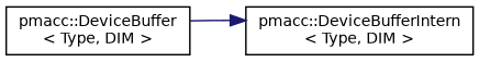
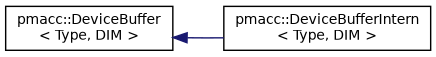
  digraph {
    rankdir=LR
    node [color=black fillcolor=white fontname=Helvetica fontsize=10 shape=record style=filled]
    n1 [height=0.2 label="pmacc::DeviceBuffer\l\< Type, DIM \>" width=0.4]
    n2 [height=0.2 label="pmacc::DeviceBufferIntern\l\< Type, DIM \>" width=0.4]
-   n2 -> n1 [color=midnightblue dir=back fontname=Helvetica fontsize=10 labelfontname=Helvetica labelfontsize=10 style=solid]
+   n1 -> n2 [color=midnightblue dir=back fontname=Helvetica fontsize=10 labelfontname=Helvetica labelfontsize=10 style=solid]
  }
